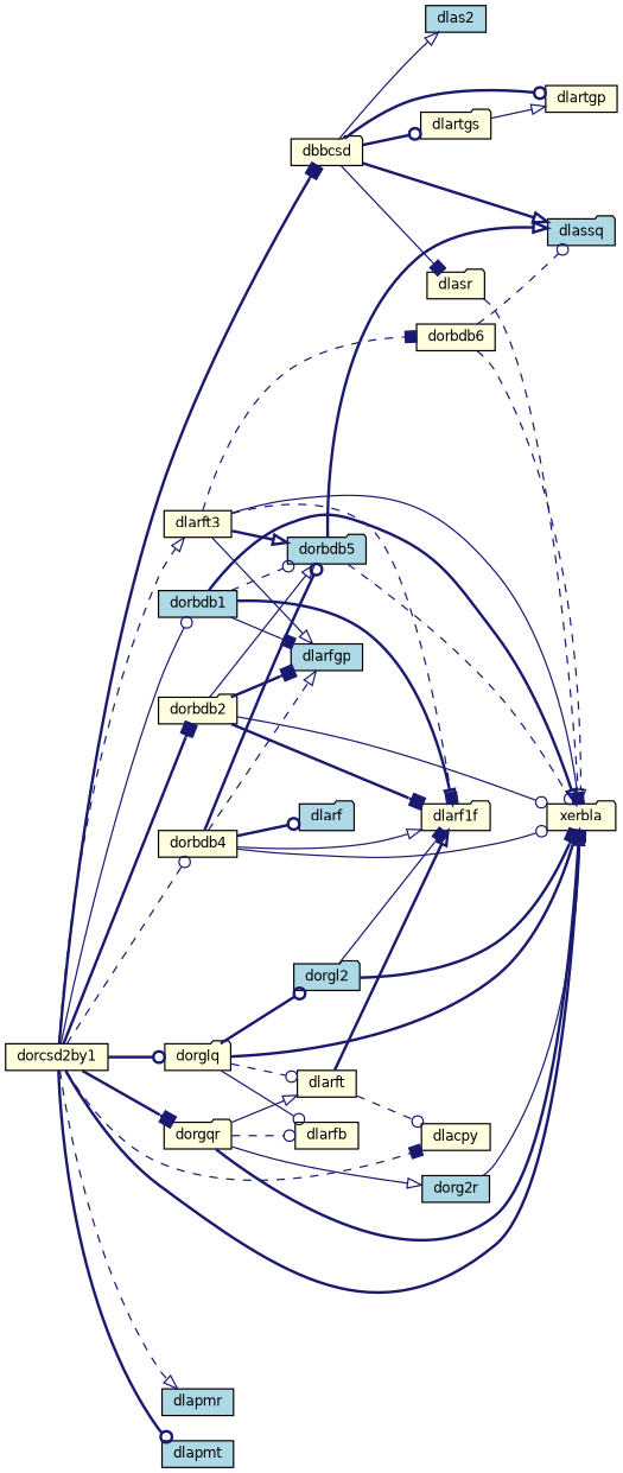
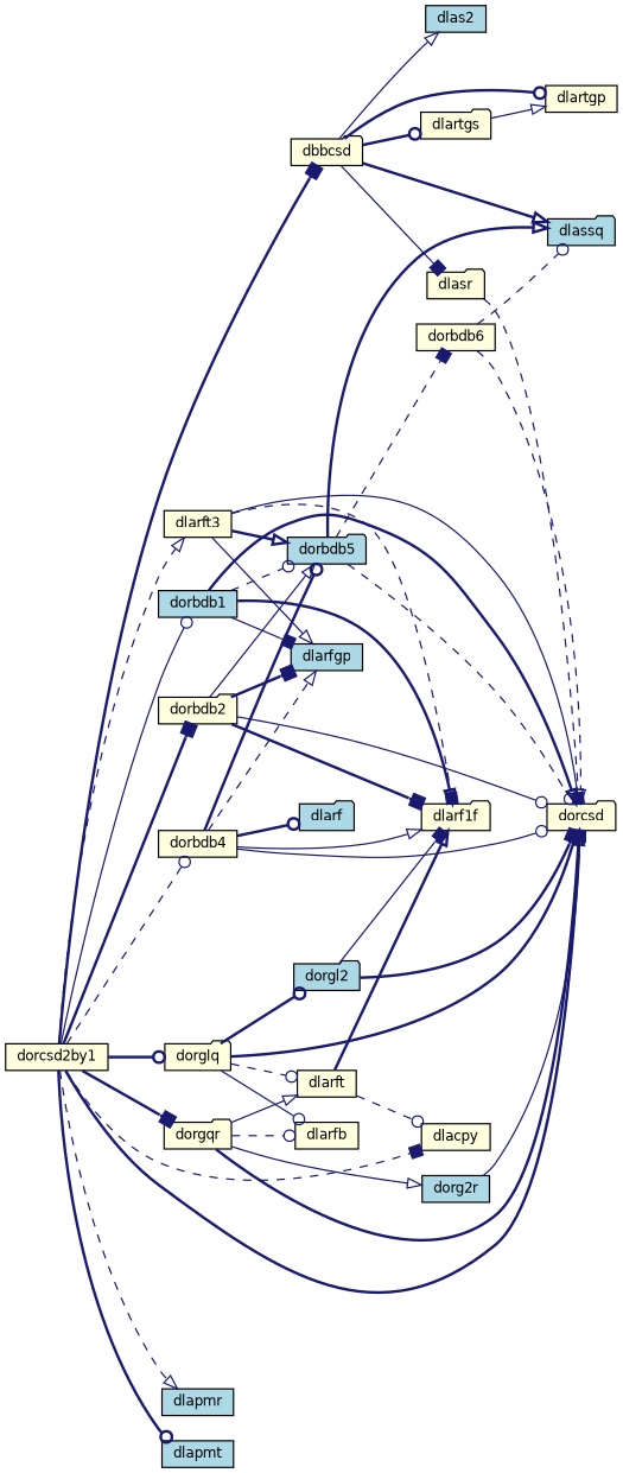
  digraph {
    rankdir=LR
    node [color=black fillcolor=lightyellow fontname=Helvetica fontsize=10 shape=box style=filled]
    edge [arrowhead=onormal color=midnightblue fontname=Helvetica fontsize=10 labelfontname=Helvetica labelfontsize=10 style=bold]
    n1 [fontcolor=black height=0.2 label=dorcsd2by1 width=0.4]
    n2 [height=0.2 label=dbbcsd shape=folder width=0.4]
-   n3 [height=0.2 label=xerbla shape=folder width=0.4]
+   n3 [height=0.2 label=dorcsd shape=folder width=0.4]
    n4 [height=0.2 label=dlacpy width=0.4]
    n5 [fillcolor=lightblue height=0.2 label=dlapmr width=0.4]
    n6 [fillcolor=lightblue height=0.2 label=dlapmt width=0.4]
    n7 [fillcolor=lightblue height=0.2 label=dorbdb1 width=0.4]
    n8 [height=0.2 label=dorbdb2 shape=folder width=0.4]
    n9 [height=0.2 label=dlarft3 width=0.4]
    n10 [height=0.2 label=dorbdb4 width=0.4]
    n11 [height=0.2 label=dorglq shape=folder width=0.4]
    n12 [height=0.2 label=dorgqr shape=folder width=0.4]
    n13 [height=0.2 label=dlartgp width=0.4]
    n14 [height=0.2 label=dlartgs shape=folder width=0.4]
    n15 [fillcolor=lightblue height=0.2 label=dlas2 width=0.4]
    n16 [height=0.2 label=dlasr shape=folder width=0.4]
    n17 [fillcolor=lightblue height=0.2 label=dlassq shape=folder width=0.4]
    n18 [height=0.2 label=dlarf1f shape=folder width=0.4]
    n19 [fillcolor=lightblue height=0.2 label=dlarfgp width=0.4]
    n20 [fillcolor=lightblue height=0.2 label=dorbdb5 shape=folder width=0.4]
    n21 [fillcolor=lightblue height=0.2 label=dlarf shape=folder width=0.4]
    n22 [height=0.2 label=dlarfb width=0.4]
    n23 [height=0.2 label=dlarft width=0.4]
    n24 [fillcolor=lightblue height=0.2 label=dorgl2 shape=folder width=0.4]
    n25 [fillcolor=lightblue height=0.2 label=dorg2r width=0.4]
    n26 [height=0.2 label=dorbdb6 width=0.4]
    n1 -> n2 [arrowhead=box]
    n1 -> n3
    n1 -> n4 [arrowhead=box style=dashed]
    n1 -> n5 [style=dashed]
    n1 -> n6 [arrowhead=odot]
    n1 -> n7 [arrowhead=odot style=solid]
    n1 -> n8 [arrowhead=box]
    n1 -> n9 [style=dashed]
    n1 -> n10 [arrowhead=odot style=dashed]
    n1 -> n11 [arrowhead=odot]
    n1 -> n12 [arrowhead=box]
    n2 -> n13 [arrowhead=odot]
    n2 -> n14 [arrowhead=odot]
    n2 -> n15 [style=solid]
    n2 -> n16 [arrowhead=box style=solid]
    n2 -> n17
    n7 -> n3
    n7 -> n18
    n7 -> n19 [arrowhead=box style=solid]
    n7 -> n20 [arrowhead=odot style=dashed]
    n8 -> n3 [arrowhead=odot style=solid]
    n8 -> n18 [arrowhead=box]
    n8 -> n19 [arrowhead=box]
    n8 -> n20 [style=solid]
    n9 -> n3 [arrowhead=box style=solid]
    n9 -> n18 [arrowhead=box style=dashed]
    n9 -> n19 [style=solid]
    n9 -> n20
    n10 -> n3 [arrowhead=odot style=solid]
    n10 -> n18 [style=solid]
    n10 -> n19 [style=dashed]
    n10 -> n20 [arrowhead=odot]
    n10 -> n21 [arrowhead=odot]
    n11 -> n3 [arrowhead=odot]
    n11 -> n22 [arrowhead=odot style=solid]
    n11 -> n23 [arrowhead=odot style=dashed]
    n11 -> n24 [arrowhead=odot]
    n12 -> n3 [arrowhead=box]
    n12 -> n22 [arrowhead=odot style=dashed]
    n12 -> n23 [style=solid]
    n12 -> n25 [style=solid]
    n14 -> n13 [style=solid]
    n16 -> n3 [style=dashed]
    n20 -> n3 [arrowhead=odot style=dashed]
    n20 -> n17
-   n9 -> n26 [arrowhead=box style=dashed]
+   n20 -> n26 [arrowhead=box style=dashed]
    n23 -> n4 [arrowhead=odot style=dashed]
    n23 -> n18
    n24 -> n3 [arrowhead=box]
    n24 -> n18 [arrowhead=box style=solid]
    n25 -> n3 [arrowhead=box style=solid]
    n26 -> n3 [style=dashed]
    n26 -> n17 [arrowhead=odot style=dashed]
  }
